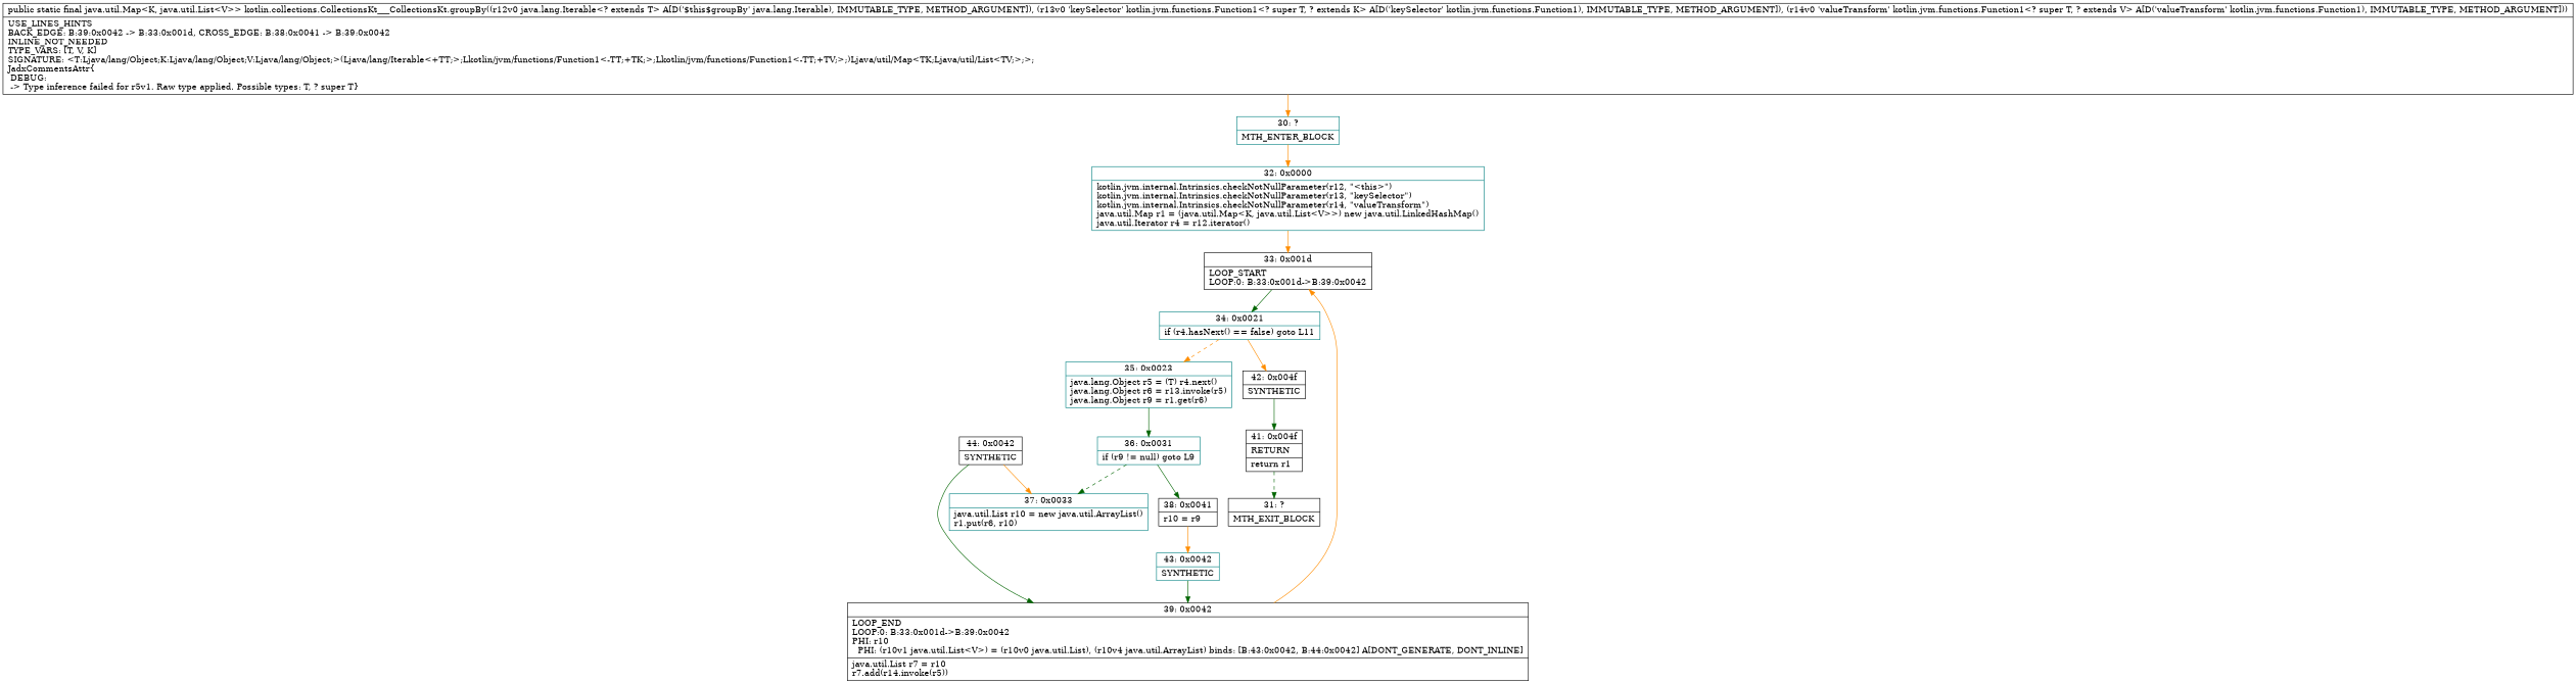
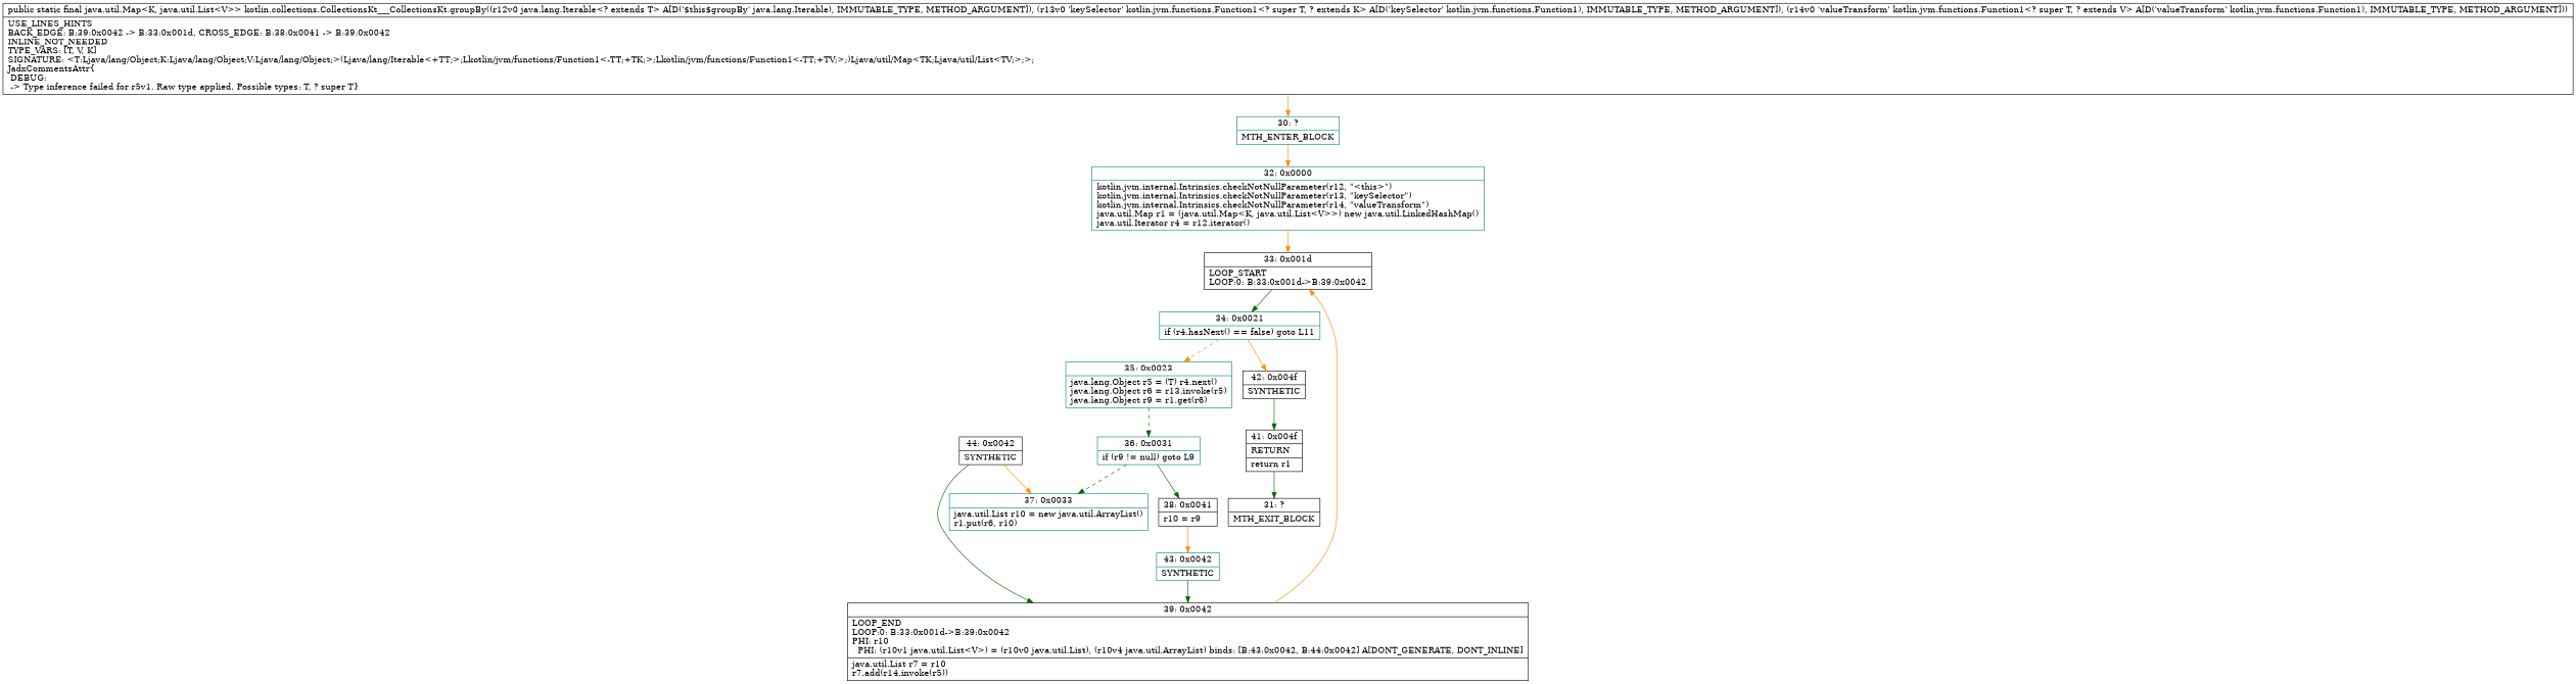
  digraph {
    node [color=black shape=record]
    edge [color=darkorange]
    n1 [color=teal label="{30\:\ ?|MTH_ENTER_BLOCK\l}"]
    n2 [color=teal label="{32\:\ 0x0000|kotlin.jvm.internal.Intrinsics.checkNotNullParameter(r12, \"\<this\>\")\lkotlin.jvm.internal.Intrinsics.checkNotNullParameter(r13, \"keySelector\")\lkotlin.jvm.internal.Intrinsics.checkNotNullParameter(r14, \"valueTransform\")\ljava.util.Map r1 = (java.util.Map\<K, java.util.List\<V\>\>) new java.util.LinkedHashMap()\ljava.util.Iterator r4 = r12.iterator()\l}"]
    n3 [label="{33\:\ 0x001d|LOOP_START\lLOOP:0: B:33:0x001d\-\>B:39:0x0042\l}"]
    n4 [color=teal label="{34\:\ 0x0021|if (r4.hasNext() == false) goto L11\l}"]
    n5 [color=teal label="{35\:\ 0x0023|java.lang.Object r5 = (T) r4.next()\ljava.lang.Object r6 = r13.invoke(r5)\ljava.lang.Object r9 = r1.get(r6)\l}"]
    n6 [label="{42\:\ 0x004f|SYNTHETIC\l}"]
    n7 [color=teal label="{36\:\ 0x0031|if (r9 != null) goto L9\l}"]
    n8 [label="{41\:\ 0x004f|RETURN\l|return r1\l}"]
    n9 [color=teal label="{37\:\ 0x0033|java.util.List r10 = new java.util.ArrayList()\lr1.put(r6, r10)\l}"]
    n10 [label="{38\:\ 0x0041|r10 = r9\l}"]
    n11 [color=teal label="{43\:\ 0x0042|SYNTHETIC\l}"]
    n12 [label="{44\:\ 0x0042|SYNTHETIC\l}"]
    n13 [label="{39\:\ 0x0042|LOOP_END\lLOOP:0: B:33:0x001d\-\>B:39:0x0042\lPHI: r10 \l  PHI: (r10v1 java.util.List\<V\>) = (r10v0 java.util.List), (r10v4 java.util.ArrayList) binds: [B:43:0x0042, B:44:0x0042] A[DONT_GENERATE, DONT_INLINE]\l|java.util.List r7 = r10\lr7.add(r14.invoke(r5))\l}"]
    n14 [label="{31\:\ ?|MTH_EXIT_BLOCK\l}"]
    n15 [label="{public static final java.util.Map\<K, java.util.List\<V\>\> kotlin.collections.CollectionsKt___CollectionsKt.groupBy((r12v0 java.lang.Iterable\<? extends T\> A[D('$this$groupBy' java.lang.Iterable), IMMUTABLE_TYPE, METHOD_ARGUMENT]), (r13v0 'keySelector' kotlin.jvm.functions.Function1\<? super T, ? extends K\> A[D('keySelector' kotlin.jvm.functions.Function1), IMMUTABLE_TYPE, METHOD_ARGUMENT]), (r14v0 'valueTransform' kotlin.jvm.functions.Function1\<? super T, ? extends V\> A[D('valueTransform' kotlin.jvm.functions.Function1), IMMUTABLE_TYPE, METHOD_ARGUMENT]))  | USE_LINES_HINTS\lBACK_EDGE: B:39:0x0042 \-\> B:33:0x001d, CROSS_EDGE: B:38:0x0041 \-\> B:39:0x0042\lINLINE_NOT_NEEDED\lTYPE_VARS: [T, V, K]\lSIGNATURE: \<T:Ljava\/lang\/Object;K:Ljava\/lang\/Object;V:Ljava\/lang\/Object;\>(Ljava\/lang\/Iterable\<+TT;\>;Lkotlin\/jvm\/functions\/Function1\<\-TT;+TK;\>;Lkotlin\/jvm\/functions\/Function1\<\-TT;+TV;\>;)Ljava\/util\/Map\<TK;Ljava\/util\/List\<TV;\>;\>;\lJadxCommentsAttr\{\l DEBUG: \l \-\> Type inference failed for r5v1. Raw type applied. Possible types: T, ? super T\}\l}"]
    n1 -> n2
    n2 -> n3
    n3 -> n4 [color=darkgreen]
    n4 -> n5 [style=dashed]
    n4 -> n6
-   n5 -> n7 [color=darkgreen]
+   n5 -> n7 [color=darkgreen style=dashed]
    n6 -> n8 [color=darkgreen]
    n7 -> n9 [color=darkgreen style=dashed]
    n7 -> n10 [color=darkgreen]
-   n8 -> n14 [color=darkgreen style=dashed]
+   n8 -> n14 [color=darkgreen]
    n10 -> n11
    n11 -> n13 [color=darkgreen]
    n12 -> n9
    n12 -> n13 [color=darkgreen]
    n13 -> n3
    n15 -> n1
  }
